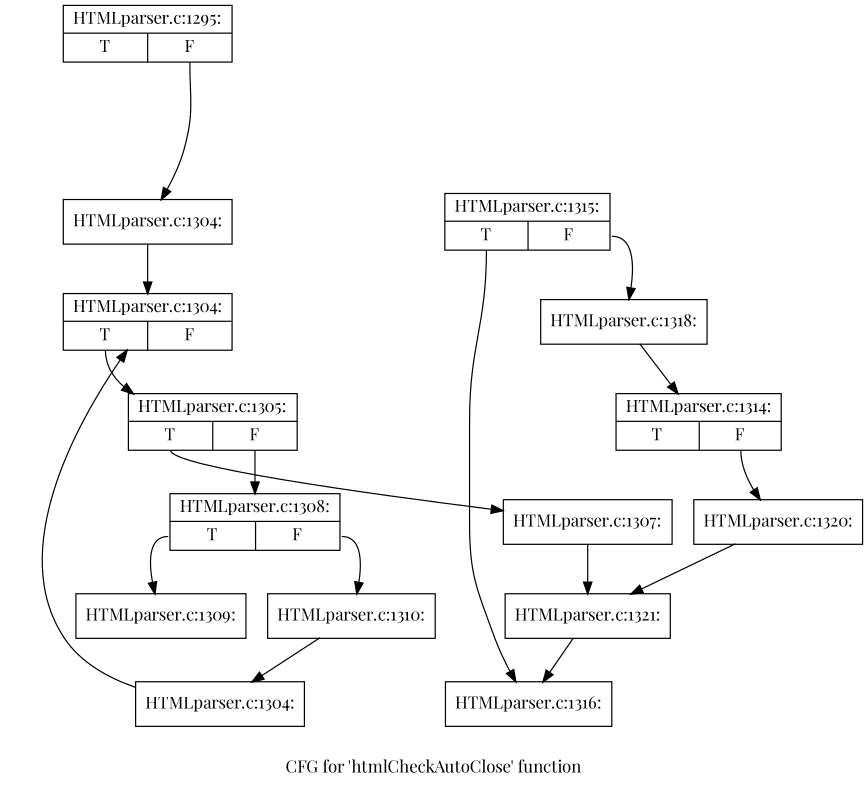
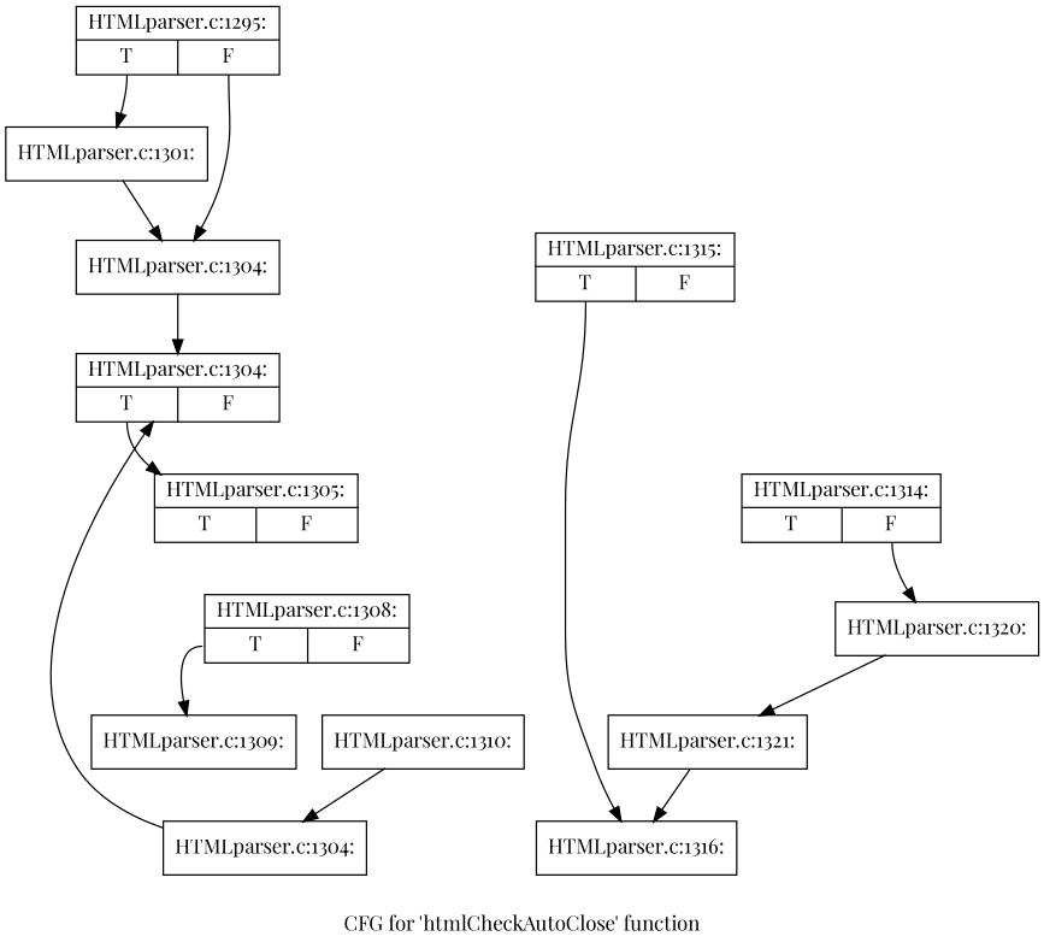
  digraph {
    fontname="Playfair Display"
    label="CFG for 'htmlCheckAutoClose' function"
    node [fontname="Playfair Display" shape=record]
    edge [fontname="Playfair Display"]
    n1 [label="{HTMLparser.c:1295:|{<s0>T|<s1>F}}"]
+   n2 [label="{HTMLparser.c:1301:}"]
    n3 [label="{HTMLparser.c:1304:}"]
    n4 [label="{HTMLparser.c:1304:|{<s0>T|<s1>F}}"]
    n5 [label="{HTMLparser.c:1305:|{<s0>T|<s1>F}}"]
-   n6 [label="{HTMLparser.c:1307:}"]
    n7 [label="{HTMLparser.c:1308:|{<s0>T|<s1>F}}"]
    n8 [label="{HTMLparser.c:1321:}"]
    n9 [label="{HTMLparser.c:1309:}"]
    n10 [label="{HTMLparser.c:1310:}"]
    n11 [label="{HTMLparser.c:1314:|{<s0>T|<s1>F}}"]
    n12 [label="{HTMLparser.c:1320:}"]
    n13 [label="{HTMLparser.c:1316:}"]
    n14 [label="{HTMLparser.c:1304:}"]
    n15 [label="{HTMLparser.c:1315:|{<s0>T|<s1>F}}"]
-   n16 [label="{HTMLparser.c:1318:}"]
+   n1 -> n2 [tailport=s0]
    n1 -> n3 [tailport=s1]
+   n2 -> n3
    n3 -> n4
    n4 -> n5 [tailport=s0]
-   n5 -> n6 [tailport=s0]
-   n5 -> n7 [tailport=s1]
-   n6 -> n8
    n7 -> n9 [tailport=s0]
-   n7 -> n10 [tailport=s1]
    n8 -> n13
    n10 -> n14
    n11 -> n12 [tailport=s1]
    n12 -> n8
    n14 -> n4
    n15 -> n13 [tailport=s0]
-   n15 -> n16 [tailport=s1]
-   n16 -> n11
  }
